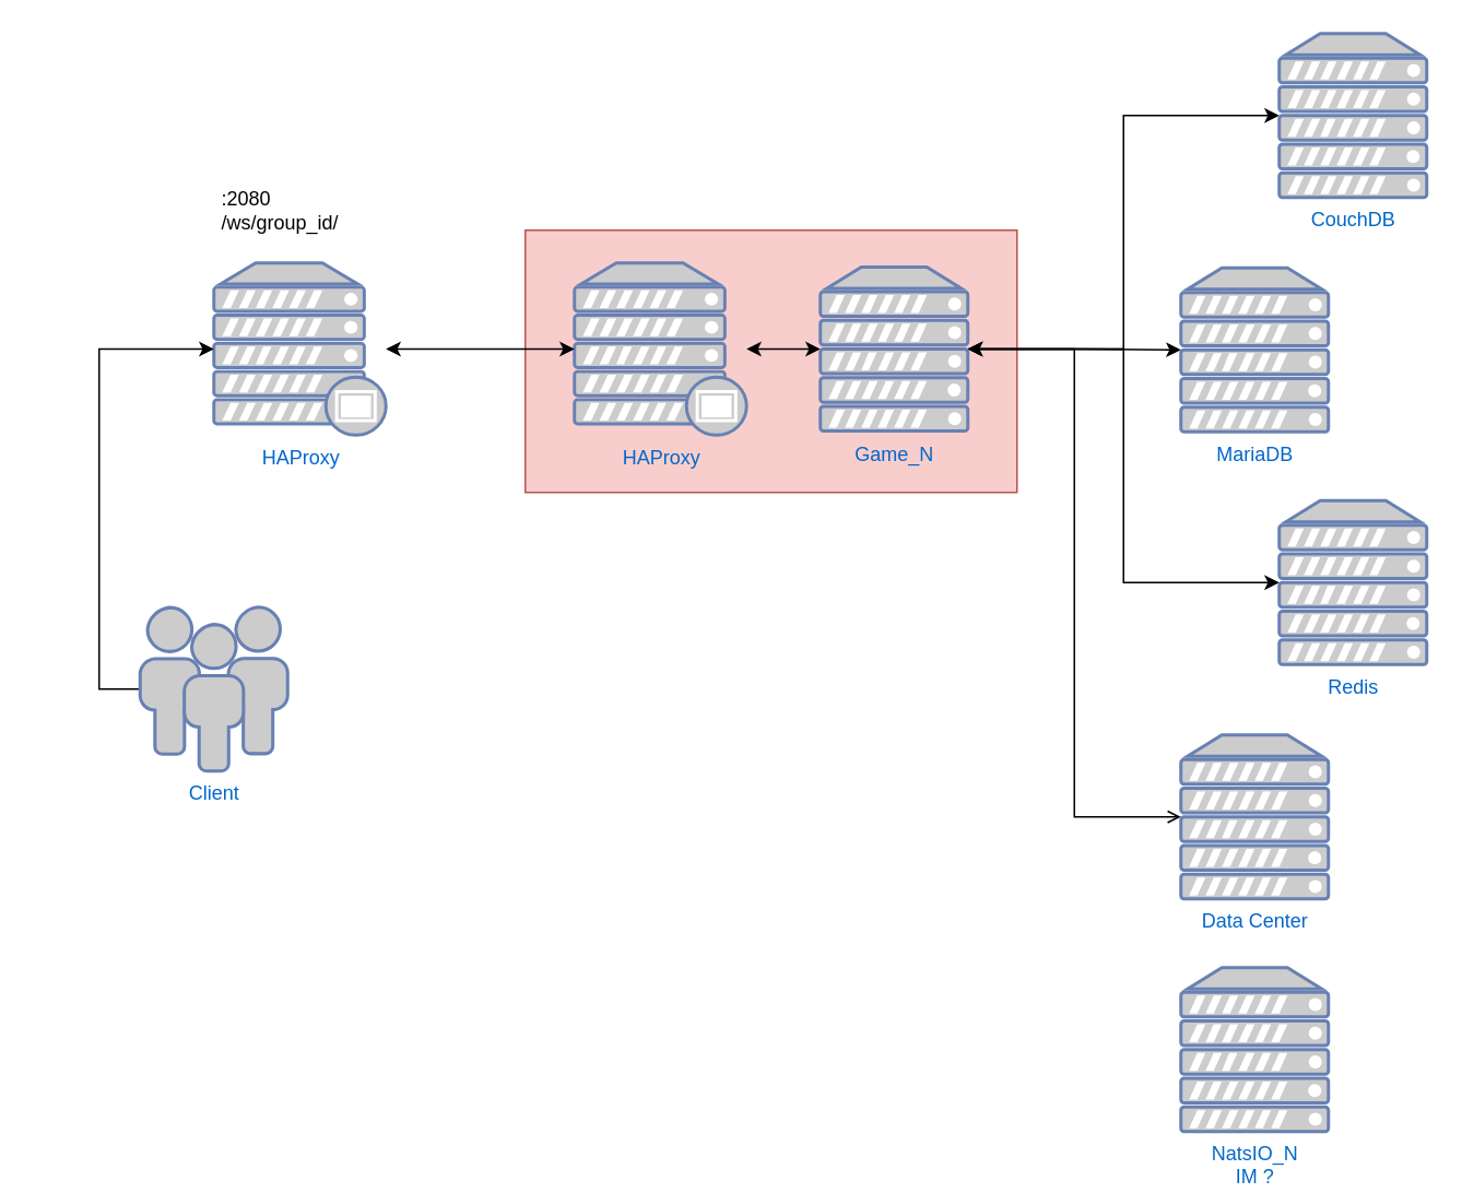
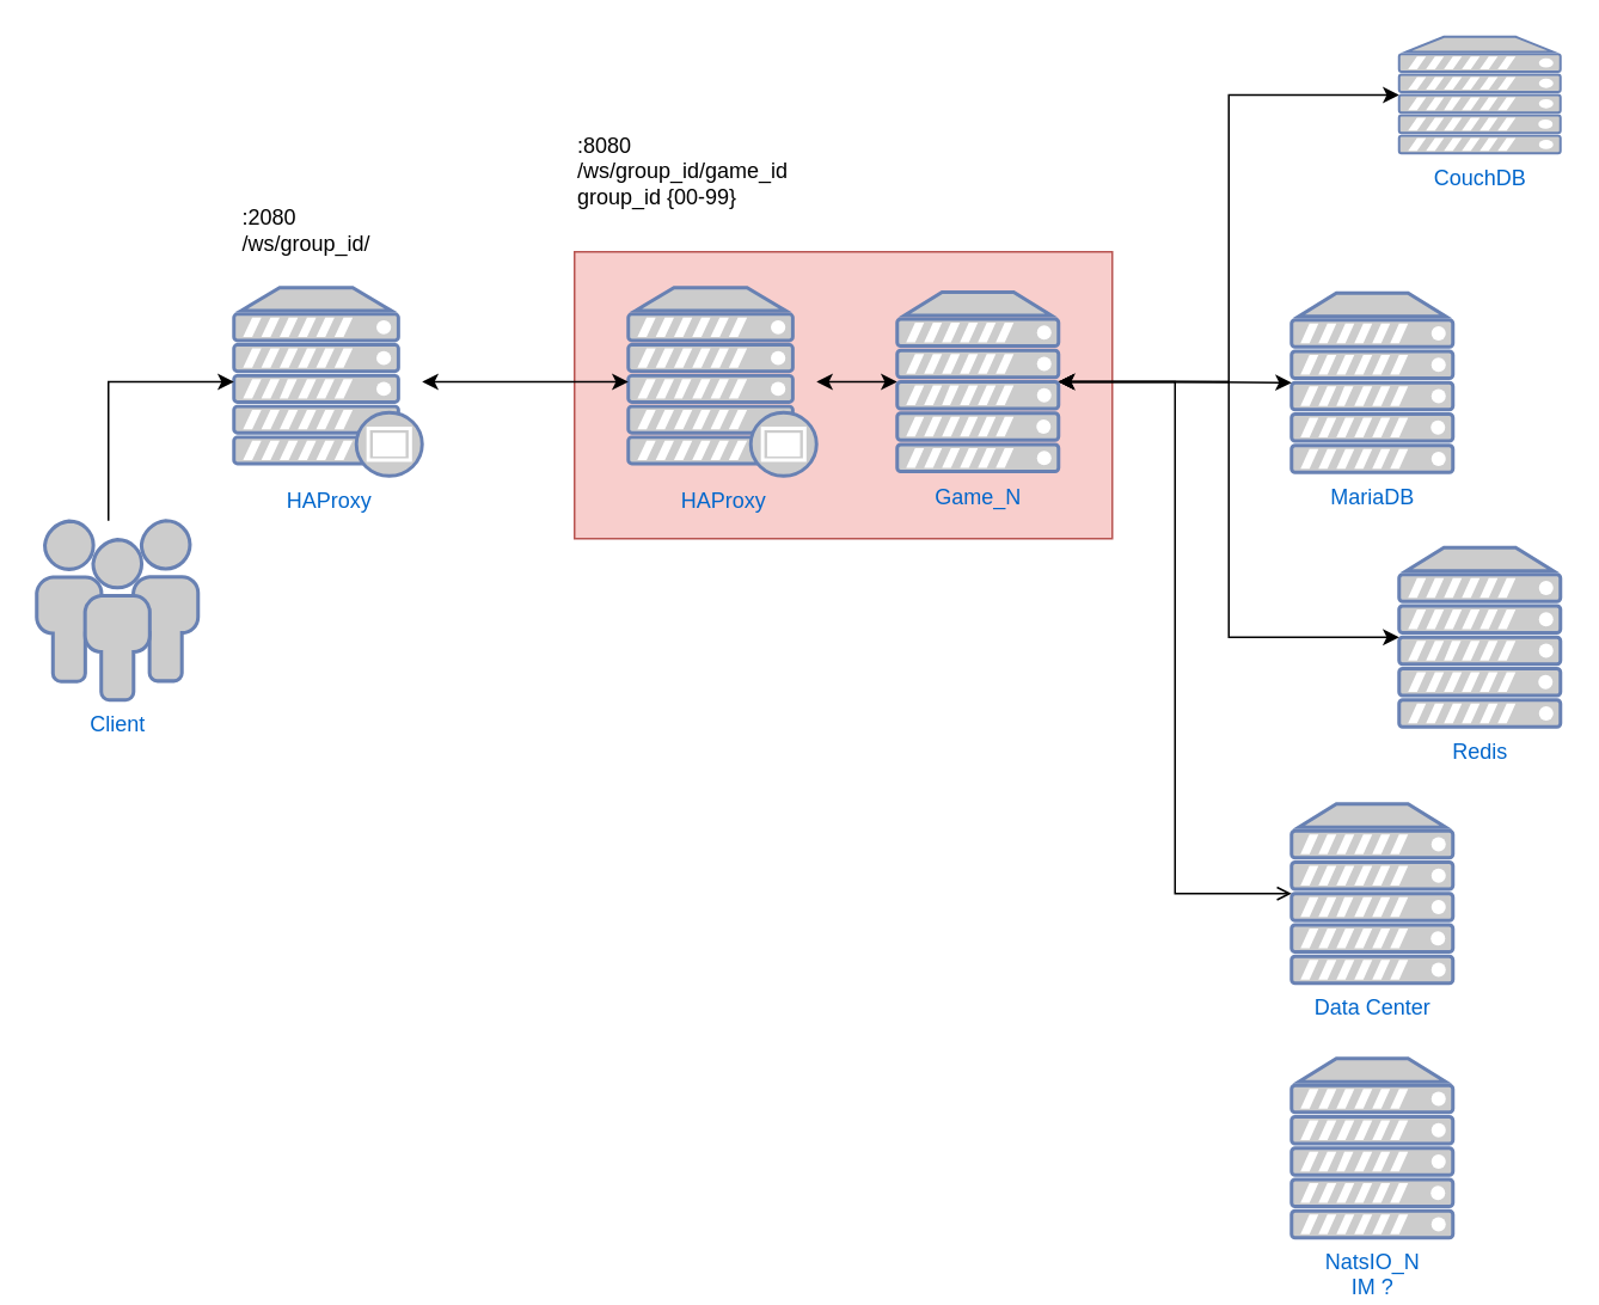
  <mxCell id="0" />
  <mxCell id="1" parent="0" />
  <mxCell id="2" value="" style="rounded=0;whiteSpace=wrap;html=1;fillColor=#f8cecc;strokeColor=#b85450;" parent="1" vertex="1"><mxGeometry x="320" y="140" width="300" height="160" as="geometry" /></mxCell>
  <mxCell id="3" style="edgeStyle=orthogonalEdgeStyle;rounded=0;orthogonalLoop=1;jettySize=auto;html=1;startArrow=classic;startFill=1;" parent="1" source="17" target="15" edge="1"><mxGeometry relative="1" as="geometry" /></mxCell>
  <mxCell id="4" value="HAProxy" style="fontColor=#0066CC;verticalAlign=top;verticalLabelPosition=bottom;labelPosition=center;align=center;html=1;outlineConnect=0;fillColor=#CCCCCC;strokeColor=#6881B3;gradientColor=none;gradientDirection=north;strokeWidth=2;shape=mxgraph.networks.proxy_server;" parent="1" vertex="1"><mxGeometry x="130" y="160" width="105" height="105" as="geometry" /></mxCell>
  <mxCell id="5" value="MariaDB" style="fontColor=#0066CC;verticalAlign=top;verticalLabelPosition=bottom;labelPosition=center;align=center;html=1;outlineConnect=0;fillColor=#CCCCCC;strokeColor=#6881B3;gradientColor=none;gradientDirection=north;strokeWidth=2;shape=mxgraph.networks.server;" parent="1" vertex="1"><mxGeometry x="720" y="163" width="90" height="100" as="geometry" /></mxCell>
  <mxCell id="6" value="Redis" style="fontColor=#0066CC;verticalAlign=top;verticalLabelPosition=bottom;labelPosition=center;align=center;html=1;outlineConnect=0;fillColor=#CCCCCC;strokeColor=#6881B3;gradientColor=none;gradientDirection=north;strokeWidth=2;shape=mxgraph.networks.server;" parent="1" vertex="1"><mxGeometry x="780" y="305" width="90" height="100" as="geometry" /></mxCell>
  <mxCell id="7" value="Data Center" style="fontColor=#0066CC;verticalAlign=top;verticalLabelPosition=bottom;labelPosition=center;align=center;html=1;outlineConnect=0;fillColor=#CCCCCC;strokeColor=#6881B3;gradientColor=none;gradientDirection=north;strokeWidth=2;shape=mxgraph.networks.server;" parent="1" vertex="1"><mxGeometry x="720" y="448" width="90" height="100" as="geometry" /></mxCell>
  <mxCell id="8" style="edgeStyle=orthogonalEdgeStyle;rounded=0;orthogonalLoop=1;jettySize=auto;html=1;entryX=0;entryY=0.5;entryDx=0;entryDy=0;entryPerimeter=0;" parent="1" source="9" target="4" edge="1"><mxGeometry relative="1" as="geometry"><Array as="points"><mxPoint x="60" y="213" /></Array></mxGeometry></mxCell>
- <mxCell id="9" value="Client" style="fontColor=#0066CC;verticalAlign=top;verticalLabelPosition=bottom;labelPosition=center;align=center;html=1;outlineConnect=0;fillColor=#CCCCCC;strokeColor=#6881B3;gradientColor=none;gradientDirection=north;strokeWidth=2;shape=mxgraph.networks.users;labelBackgroundColor=none;" parent="1" vertex="1"><mxGeometry x="85" y="370" width="90" height="100" as="geometry" /></mxCell>
+ <mxCell id="9" value="Client" style="fontColor=#0066CC;verticalAlign=top;verticalLabelPosition=bottom;labelPosition=center;align=center;html=1;outlineConnect=0;fillColor=#CCCCCC;strokeColor=#6881B3;gradientColor=none;gradientDirection=north;strokeWidth=2;shape=mxgraph.networks.users;labelBackgroundColor=none;" parent="1" vertex="1"><mxGeometry x="20" y="290" width="90" height="100" as="geometry" /></mxCell>
  <mxCell id="10" value="NatsIO_N&lt;br&gt;IM ?" style="fontColor=#0066CC;verticalAlign=top;verticalLabelPosition=bottom;labelPosition=center;align=center;html=1;outlineConnect=0;fillColor=#CCCCCC;strokeColor=#6881B3;gradientColor=none;gradientDirection=north;strokeWidth=2;shape=mxgraph.networks.server;" parent="1" vertex="1"><mxGeometry x="720" y="590" width="90" height="100" as="geometry" /></mxCell>
  <mxCell id="11" style="edgeStyle=orthogonalEdgeStyle;rounded=0;orthogonalLoop=1;jettySize=auto;html=1;startArrow=classic;startFill=1;" parent="1" source="15" target="5" edge="1"><mxGeometry relative="1" as="geometry" /></mxCell>
  <mxCell id="12" style="edgeStyle=orthogonalEdgeStyle;rounded=0;orthogonalLoop=1;jettySize=auto;html=1;entryX=0;entryY=0.5;entryDx=0;entryDy=0;entryPerimeter=0;startArrow=classic;startFill=1;" parent="1" source="15" target="6" edge="1"><mxGeometry relative="1" as="geometry" /></mxCell>
  <mxCell id="13" style="edgeStyle=orthogonalEdgeStyle;rounded=0;orthogonalLoop=1;jettySize=auto;html=1;entryX=0;entryY=0.5;entryDx=0;entryDy=0;entryPerimeter=0;startArrow=classic;startFill=1;endArrow=open;" parent="1" source="15" target="7" edge="1"><mxGeometry relative="1" as="geometry" /></mxCell>
  <mxCell id="14" style="edgeStyle=orthogonalEdgeStyle;rounded=0;orthogonalLoop=1;jettySize=auto;html=1;entryX=0;entryY=0.5;entryDx=0;entryDy=0;entryPerimeter=0;" parent="1" source="15" target="20" edge="1"><mxGeometry relative="1" as="geometry" /></mxCell>
  <mxCell id="15" value="Game_N" style="fontColor=#0066CC;verticalAlign=top;verticalLabelPosition=bottom;labelPosition=center;align=center;html=1;outlineConnect=0;fillColor=#CCCCCC;strokeColor=#6881B3;gradientColor=none;gradientDirection=north;strokeWidth=2;shape=mxgraph.networks.server;" parent="1" vertex="1"><mxGeometry x="500" y="162.5" width="90" height="100" as="geometry" /></mxCell>
  <mxCell id="16" value="&lt;div&gt;&lt;span&gt;:2080&lt;/span&gt;&lt;/div&gt;/ws/group_id/" style="text;html=1;strokeColor=none;fillColor=none;align=left;verticalAlign=middle;whiteSpace=wrap;rounded=0;" parent="1" vertex="1"><mxGeometry x="132.5" y="110" width="100" height="35" as="geometry" /></mxCell>
  <mxCell id="17" value="HAProxy" style="fontColor=#0066CC;verticalAlign=top;verticalLabelPosition=bottom;labelPosition=center;align=center;html=1;outlineConnect=0;fillColor=#CCCCCC;strokeColor=#6881B3;gradientColor=none;gradientDirection=north;strokeWidth=2;shape=mxgraph.networks.proxy_server;" parent="1" vertex="1"><mxGeometry x="350" y="160" width="105" height="105" as="geometry" /></mxCell>
  <mxCell id="18" style="edgeStyle=orthogonalEdgeStyle;rounded=0;orthogonalLoop=1;jettySize=auto;html=1;startArrow=classic;startFill=1;" parent="1" source="4" target="17" edge="1"><mxGeometry relative="1" as="geometry"><mxPoint x="235" y="212.5" as="sourcePoint" /><mxPoint x="500" y="212.5" as="targetPoint" /></mxGeometry></mxCell>
- <mxCell id="20" value="CouchDB" style="fontColor=#0066CC;verticalAlign=top;verticalLabelPosition=bottom;labelPosition=center;align=center;html=1;outlineConnect=0;fillColor=#CCCCCC;strokeColor=#6881B3;gradientColor=none;gradientDirection=north;strokeWidth=2;shape=mxgraph.networks.server;" parent="1" vertex="1"><mxGeometry x="780" y="20" width="90" height="100" as="geometry" /></mxCell>
+ <mxCell id="19" value=":8080&lt;br&gt;/ws/group_id/game_id&lt;br&gt;group_id {00-99}" style="text;html=1;strokeColor=none;fillColor=none;align=left;verticalAlign=middle;whiteSpace=wrap;rounded=0;" parent="1" vertex="1"><mxGeometry x="320" y="70" width="140" height="50" as="geometry" /></mxCell>
+ <mxCell id="20" value="CouchDB" style="fontColor=#0066CC;verticalAlign=top;verticalLabelPosition=bottom;labelPosition=center;align=center;html=1;outlineConnect=0;fillColor=#CCCCCC;strokeColor=#6881B3;gradientColor=none;gradientDirection=north;strokeWidth=2;shape=mxgraph.networks.server;" parent="1" vertex="1"><mxGeometry x="780" y="20" width="90" height="65" as="geometry" /></mxCell>
